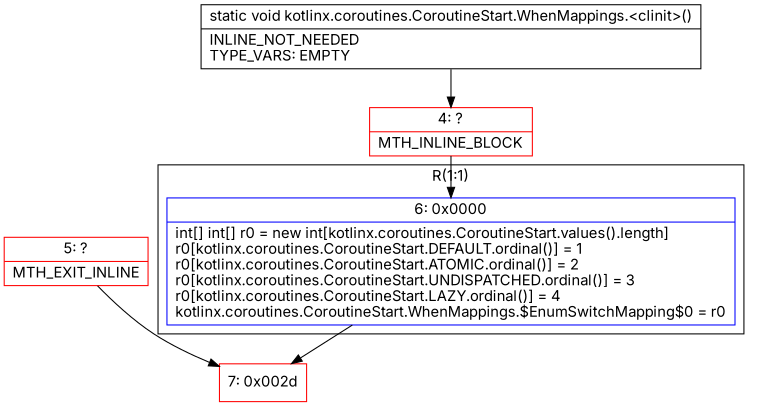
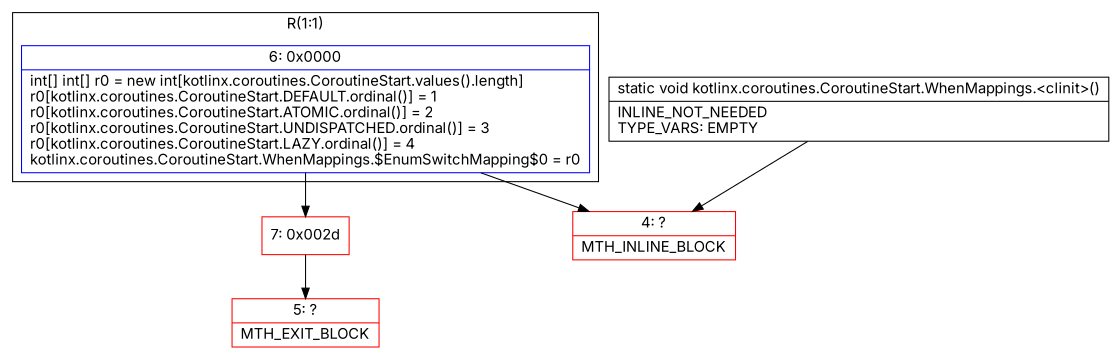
  digraph {
    fontname=Inter
    node [color=red fontname=Inter shape=record]
    edge [fontname=Inter]
    n1 [color=blue label="{6\:\ 0x0000|int[] int[] r0 = new int[kotlinx.coroutines.CoroutineStart.values().length]\lr0[kotlinx.coroutines.CoroutineStart.DEFAULT.ordinal()] = 1\lr0[kotlinx.coroutines.CoroutineStart.ATOMIC.ordinal()] = 2\lr0[kotlinx.coroutines.CoroutineStart.UNDISPATCHED.ordinal()] = 3\lr0[kotlinx.coroutines.CoroutineStart.LAZY.ordinal()] = 4\lkotlinx.coroutines.CoroutineStart.WhenMappings.$EnumSwitchMapping$0 = r0\l}"]
    n2 [label="{7\:\ 0x002d}"]
-   n3 [label="{5\:\ ?|MTH_EXIT_INLINE\l}"]
+   n3 [label="{5\:\ ?|MTH_EXIT_BLOCK\l}"]
    n4 [label="{4\:\ ?|MTH_INLINE_BLOCK\l}"]
    n5 [label="{static void kotlinx.coroutines.CoroutineStart.WhenMappings.\<clinit\>()  | INLINE_NOT_NEEDED\lTYPE_VARS: EMPTY\l}" color=""]
    subgraph cluster_1 {
      label="R(1:1)"
      n1
    }
    n1 -> n2
-   n3 -> n2
-   n4 -> n1
+   n2 -> n3
+   n1 -> n4
    n5 -> n4
  }
